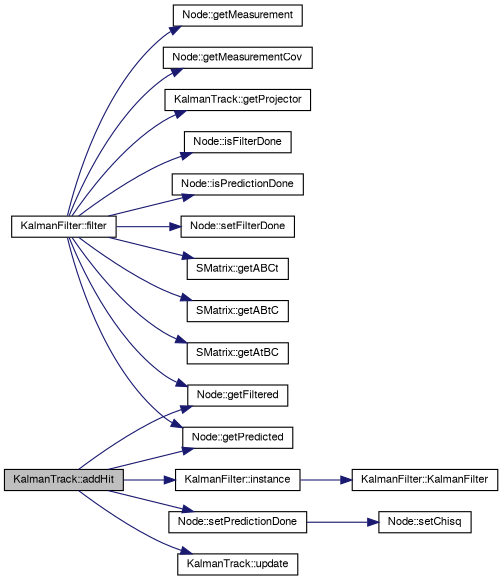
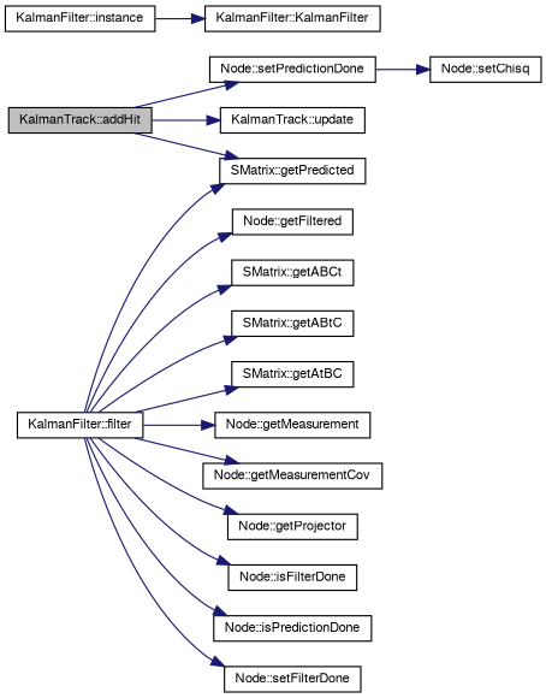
  digraph {
    rankdir=LR
    node [color=black fontname=FreeSans fontsize=10 shape=record]
    edge [color=midnightblue fontname=FreeSans fontsize=10 labelfontname=FreeSans labelfontsize=10 style=solid]
    n1 [fillcolor=grey75 fontcolor=black height=0.2 label="KalmanTrack::addHit" style=filled width=0.4]
    n2 [height=0.2 label="Node::getFiltered" width=0.4]
-   n3 [height=0.2 label="Node::getPredicted" width=0.4]
+   n3 [height=0.2 label="SMatrix::getPredicted" width=0.4]
    n4 [height=0.2 label="KalmanFilter::instance" width=0.4]
    n5 [height=0.2 label="Node::setPredictionDone" width=0.4]
    n6 [height=0.2 label="KalmanTrack::update" width=0.4]
    n7 [height=0.2 label="KalmanFilter::filter" width=0.4]
    n8 [height=0.2 label="SMatrix::getABCt" width=0.4]
    n9 [height=0.2 label="SMatrix::getABtC" width=0.4]
    n10 [height=0.2 label="SMatrix::getAtBC" width=0.4]
    n11 [height=0.2 label="Node::getMeasurement" width=0.4]
    n12 [height=0.2 label="Node::getMeasurementCov" width=0.4]
-   n13 [height=0.2 label="KalmanTrack::getProjector" width=0.4]
+   n13 [height=0.2 label="Node::getProjector" width=0.4]
    n14 [height=0.2 label="Node::isFilterDone" width=0.4]
    n15 [height=0.2 label="Node::isPredictionDone" width=0.4]
    n16 [height=0.2 label="Node::setFilterDone" width=0.4]
    n17 [height=0.2 label="KalmanFilter::KalmanFilter" width=0.4]
    n18 [height=0.2 label="Node::setChisq" width=0.4]
-   n1 -> n2
    n1 -> n3
-   n1 -> n4
    n1 -> n5
    n1 -> n6
    n4 -> n17
    n5 -> n18
    n7 -> n2
    n7 -> n3
    n7 -> n8
    n7 -> n9
    n7 -> n10
    n7 -> n11
    n7 -> n12
    n7 -> n13
    n7 -> n14
    n7 -> n15
    n7 -> n16
  }
